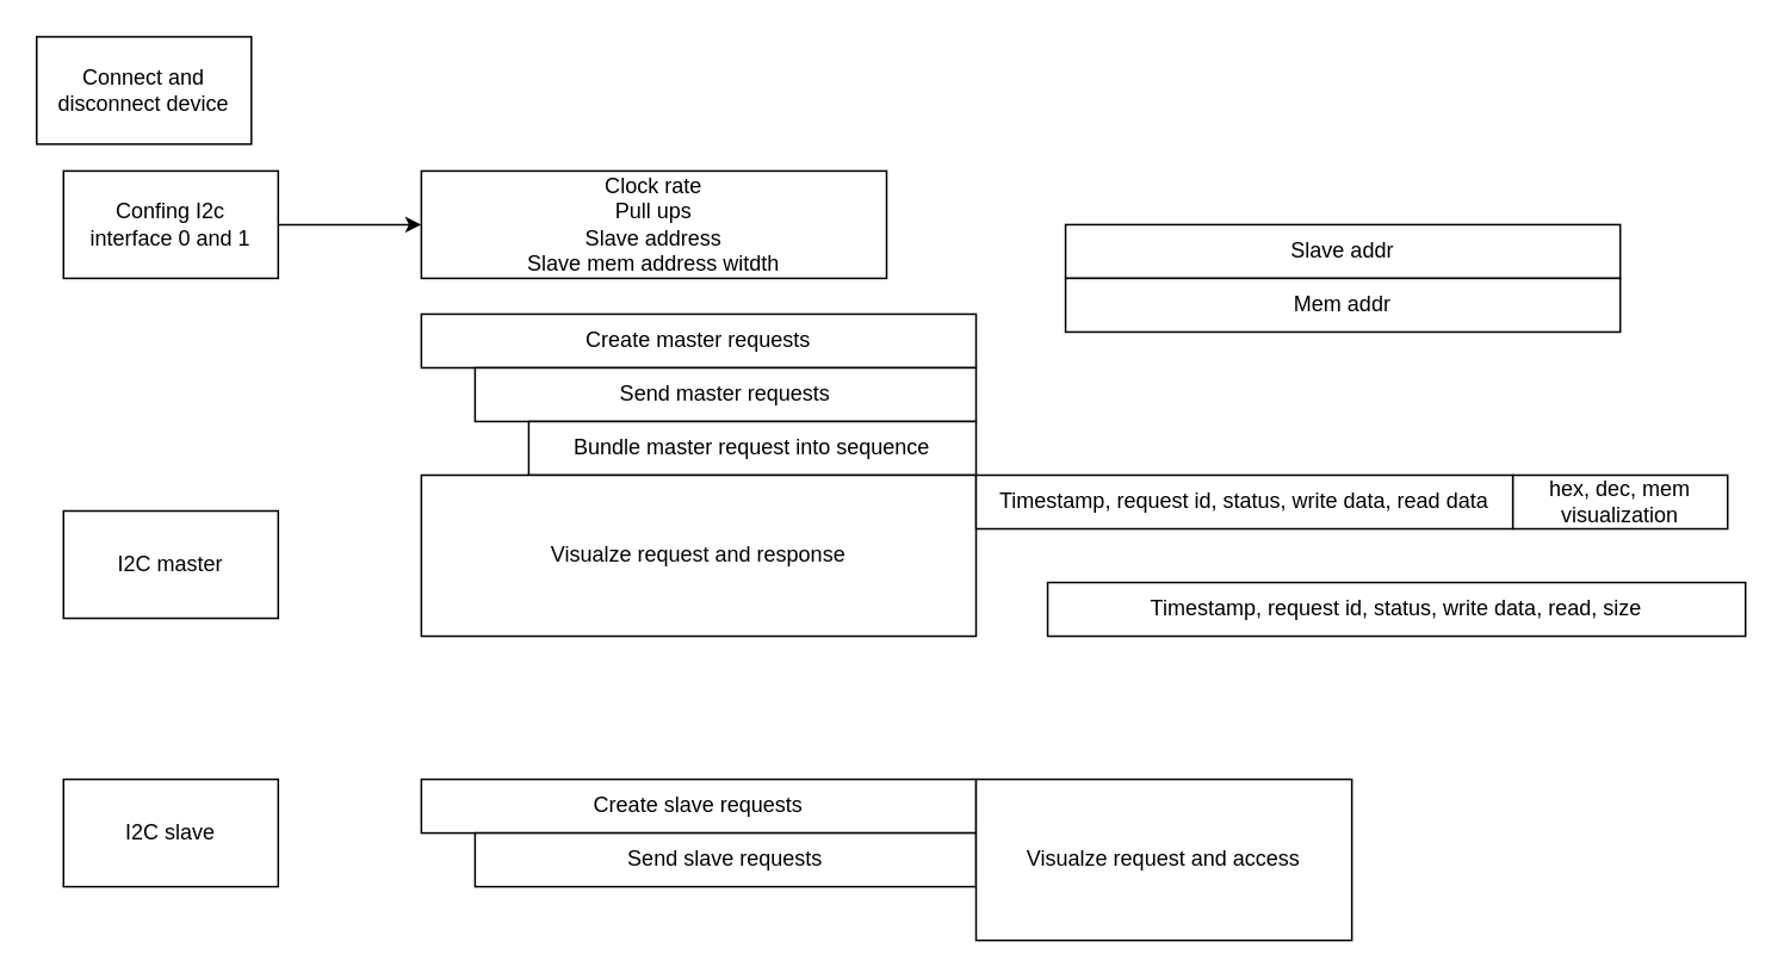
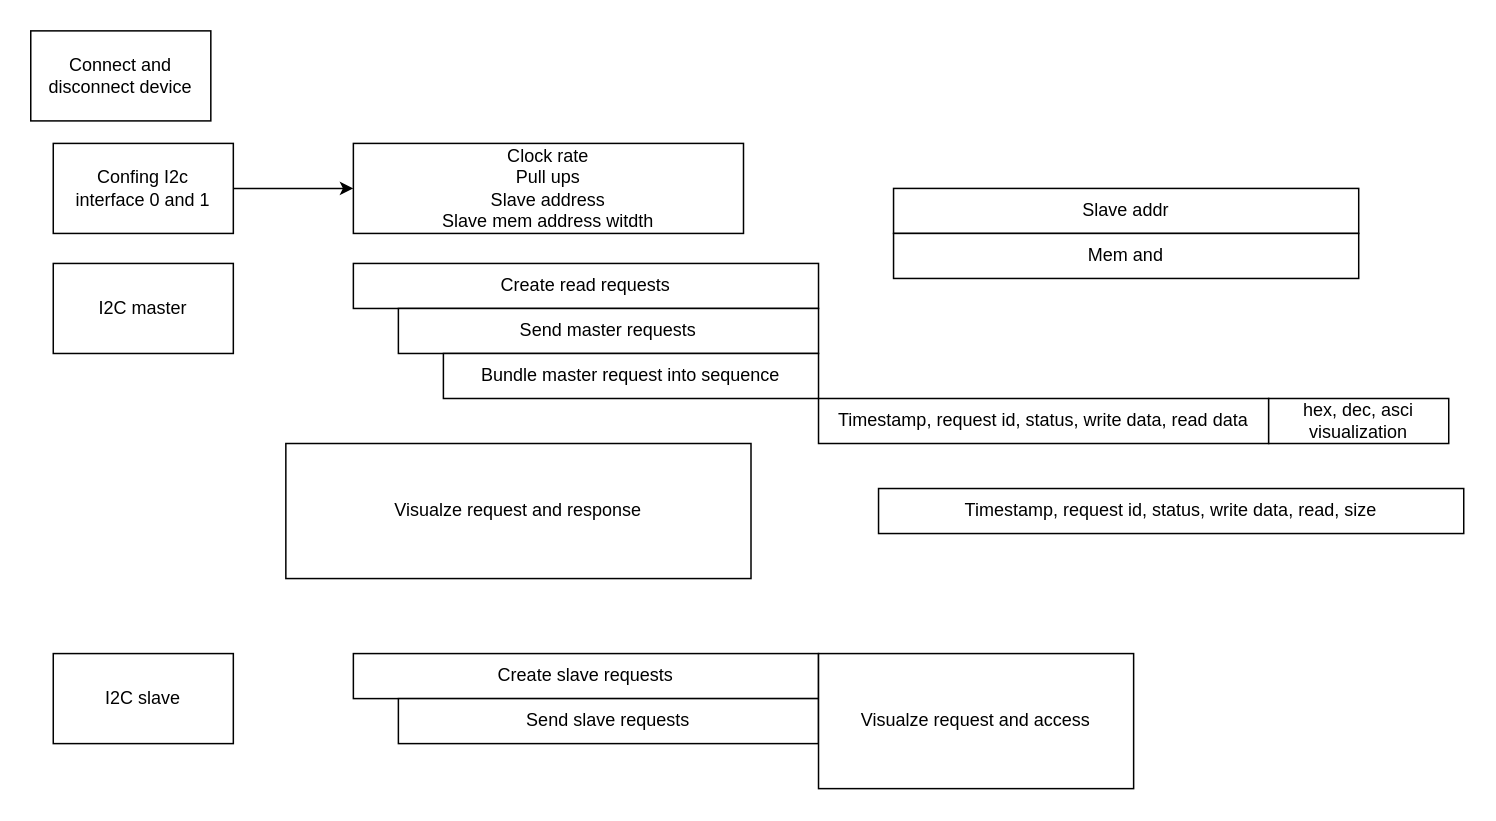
  <mxCell id="0" />
  <mxCell id="1" parent="0" />
  <mxCell id="2" style="edgeStyle=orthogonalEdgeStyle;rounded=0;orthogonalLoop=1;jettySize=auto;html=1;exitX=1;exitY=0.5;exitDx=0;exitDy=0;" parent="1" source="3" target="4" edge="1"><mxGeometry relative="1" as="geometry" /></mxCell>
  <mxCell id="3" value="Confing I2c&lt;br&gt;interface 0 and 1" style="rounded=0;whiteSpace=wrap;html=1;" parent="1" vertex="1"><mxGeometry x="35" y="95" width="120" height="60" as="geometry" /></mxCell>
  <mxCell id="4" value="Clock rate&lt;br&gt;Pull ups&lt;br&gt;Slave address&lt;br&gt;Slave mem address witdth" style="rounded=0;whiteSpace=wrap;html=1;" parent="1" vertex="1"><mxGeometry x="235" y="95" width="260" height="60" as="geometry" /></mxCell>
  <mxCell id="5" value="Connect and disconnect device" style="rounded=0;whiteSpace=wrap;html=1;" parent="1" vertex="1"><mxGeometry x="20" y="20" width="120" height="60" as="geometry" /></mxCell>
- <mxCell id="6" value="I2C master" style="rounded=0;whiteSpace=wrap;html=1;" parent="1" vertex="1"><mxGeometry x="35" y="285" width="120" height="60" as="geometry" /></mxCell>
+ <mxCell id="6" value="I2C master" style="rounded=0;whiteSpace=wrap;html=1;" parent="1" vertex="1"><mxGeometry x="35" y="175" width="120" height="60" as="geometry" /></mxCell>
  <mxCell id="7" value="I2C slave" style="rounded=0;whiteSpace=wrap;html=1;" parent="1" vertex="1"><mxGeometry x="35" y="435" width="120" height="60" as="geometry" /></mxCell>
- <mxCell id="8" value="Create master requests" style="rounded=0;whiteSpace=wrap;html=1;" parent="1" vertex="1"><mxGeometry x="235" y="175" width="310" height="30" as="geometry" /></mxCell>
+ <mxCell id="8" value="Create read requests" style="rounded=0;whiteSpace=wrap;html=1;" parent="1" vertex="1"><mxGeometry x="235" y="175" width="310" height="30" as="geometry" /></mxCell>
  <mxCell id="9" value="Create slave requests" style="rounded=0;whiteSpace=wrap;html=1;" parent="1" vertex="1"><mxGeometry x="235" y="435" width="310" height="30" as="geometry" /></mxCell>
  <mxCell id="10" value="Send master requests" style="rounded=0;whiteSpace=wrap;html=1;" parent="1" vertex="1"><mxGeometry x="265" y="205" width="280" height="30" as="geometry" /></mxCell>
  <mxCell id="11" value="Bundle master request into sequence" style="rounded=0;whiteSpace=wrap;html=1;" parent="1" vertex="1"><mxGeometry x="295" y="235" width="250" height="30" as="geometry" /></mxCell>
- <mxCell id="12" value="Visualze request and response" style="rounded=0;whiteSpace=wrap;html=1;" parent="1" vertex="1"><mxGeometry x="235" y="265" width="310" height="90" as="geometry" /></mxCell>
+ <mxCell id="12" value="Visualze request and response" style="rounded=0;whiteSpace=wrap;html=1;" parent="1" vertex="1"><mxGeometry x="190" y="295" width="310" height="90" as="geometry" /></mxCell>
  <mxCell id="13" value="Send slave requests" style="rounded=0;whiteSpace=wrap;html=1;" parent="1" vertex="1"><mxGeometry x="265" y="465" width="280" height="30" as="geometry" /></mxCell>
  <mxCell id="14" value="Visualze request and access" style="rounded=0;whiteSpace=wrap;html=1;" parent="1" vertex="1"><mxGeometry x="545" y="435" width="210" height="90" as="geometry" /></mxCell>
  <mxCell id="15" value="Slave addr" style="rounded=0;whiteSpace=wrap;html=1;" parent="1" vertex="1"><mxGeometry x="595" y="125" width="310" height="30" as="geometry" /></mxCell>
- <mxCell id="16" value="Mem addr" style="rounded=0;whiteSpace=wrap;html=1;" parent="1" vertex="1"><mxGeometry x="595" y="155" width="310" height="30" as="geometry" /></mxCell>
+ <mxCell id="16" value="Mem and" style="rounded=0;whiteSpace=wrap;html=1;" parent="1" vertex="1"><mxGeometry x="595" y="155" width="310" height="30" as="geometry" /></mxCell>
  <mxCell id="17" value="Timestamp, request id, status, write data, read data" style="rounded=0;whiteSpace=wrap;html=1;" parent="1" vertex="1"><mxGeometry x="545" y="265" width="300" height="30" as="geometry" /></mxCell>
  <mxCell id="18" value="Timestamp, request id, status, write data, read, size" style="rounded=0;whiteSpace=wrap;html=1;" parent="1" vertex="1"><mxGeometry x="585" y="325" width="390" height="30" as="geometry" /></mxCell>
- <mxCell id="19" value="hex, dec, mem visualization" style="rounded=0;whiteSpace=wrap;html=1;" parent="1" vertex="1"><mxGeometry x="845" y="265" width="120" height="30" as="geometry" /></mxCell>
+ <mxCell id="19" value="hex, dec, asci visualization" style="rounded=0;whiteSpace=wrap;html=1;" parent="1" vertex="1"><mxGeometry x="845" y="265" width="120" height="30" as="geometry" /></mxCell>
